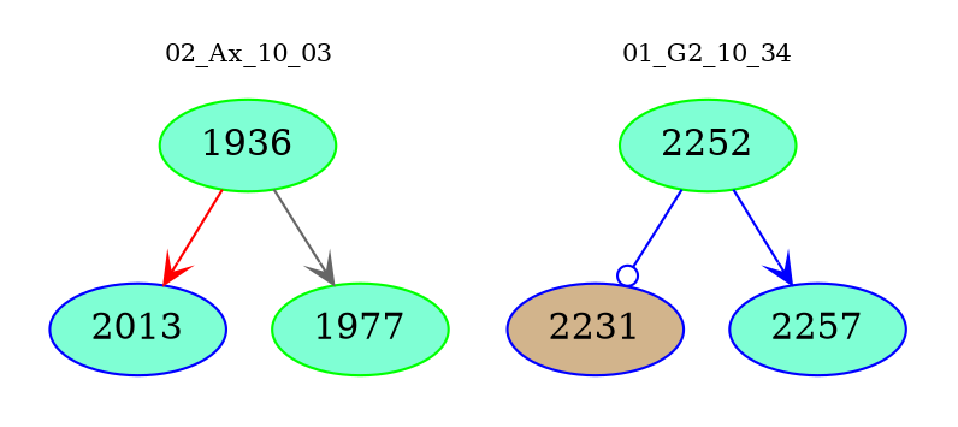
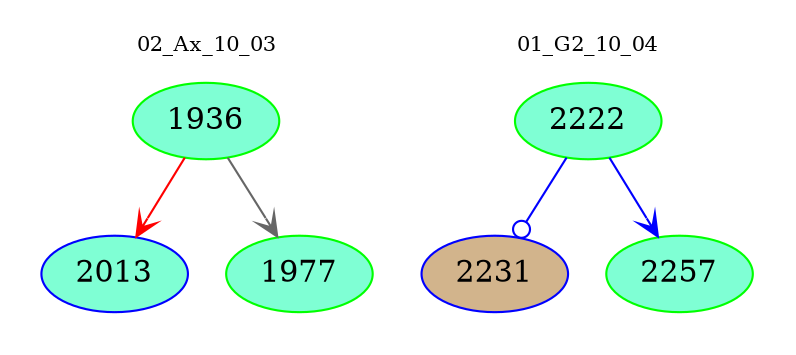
  digraph {
    node [color=green fillcolor=aquamarine style=filled]
    edge [arrowhead=vee color=blue]
    n1 [label=1936]
    n2 [color=blue label=2013]
    n3 [label=1977]
-   n4 [label=2252]
+   n4 [label=2222]
    n5 [color=blue fillcolor=tan label=2231]
-   n6 [color=blue label=2257]
+   n6 [label=2257]
    subgraph cluster_1 {
      color=white
      fontsize=10
      label="02_Ax_10_03"
      n1
      n2
      n3
    }
    subgraph cluster_2 {
      color=white
      fontsize=10
-     label="01_G2_10_34"
+     label="01_G2_10_04"
      n4
      n5
      n6
    }
    n1 -> n2 [color=red]
    n1 -> n3 [color=gray40]
    n4 -> n5 [arrowhead=odot]
    n4 -> n6
  }
